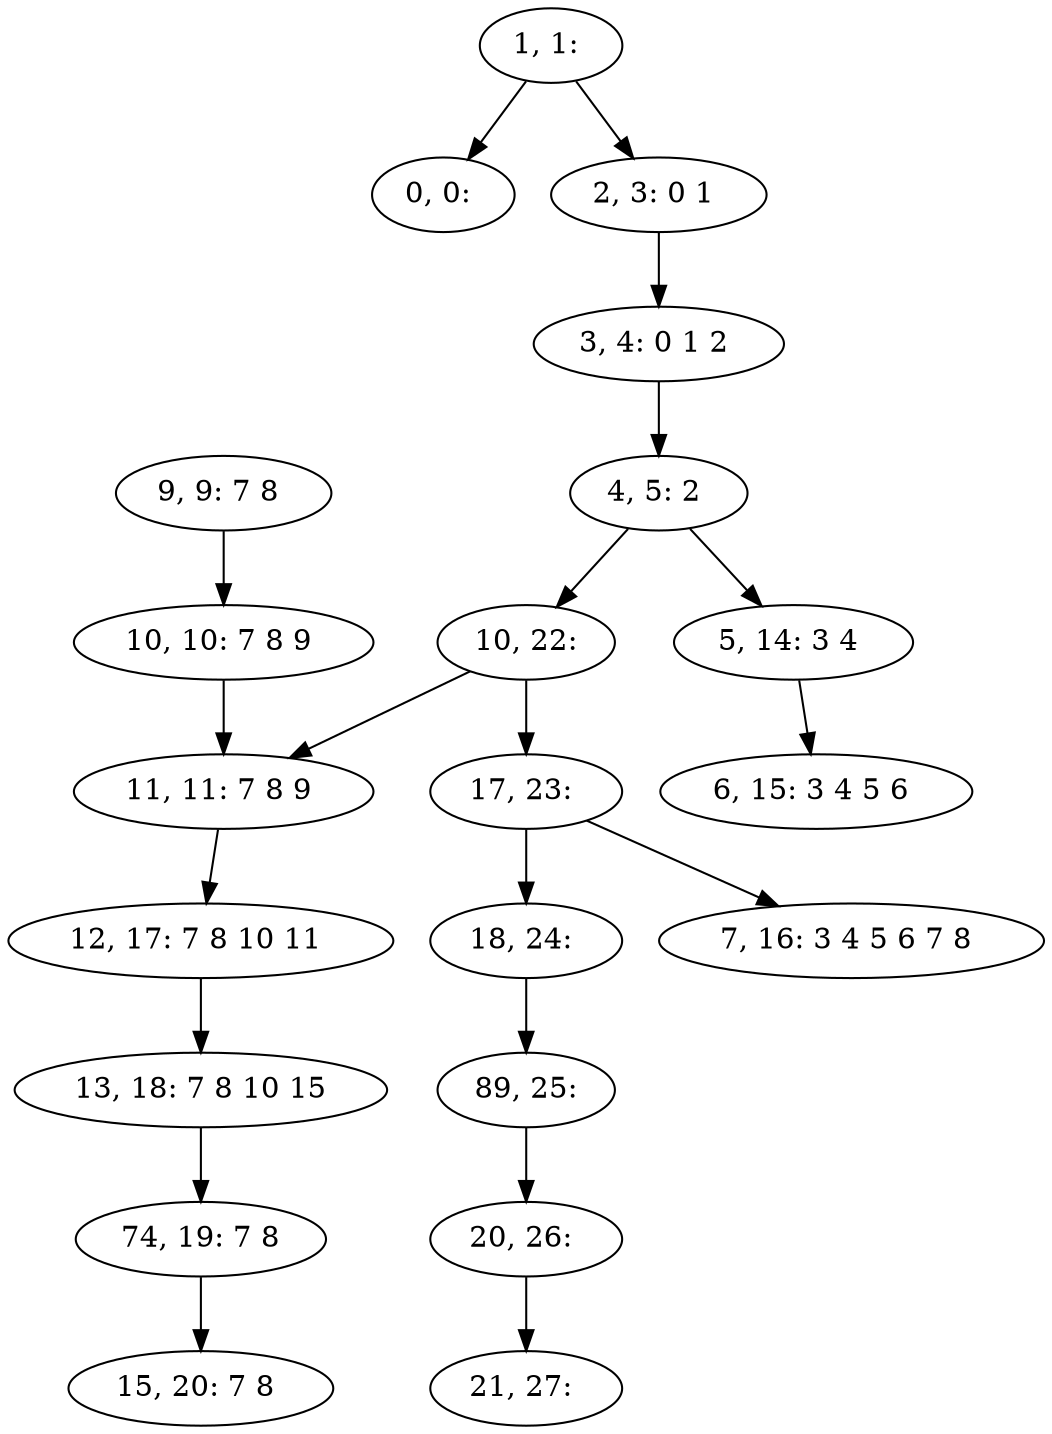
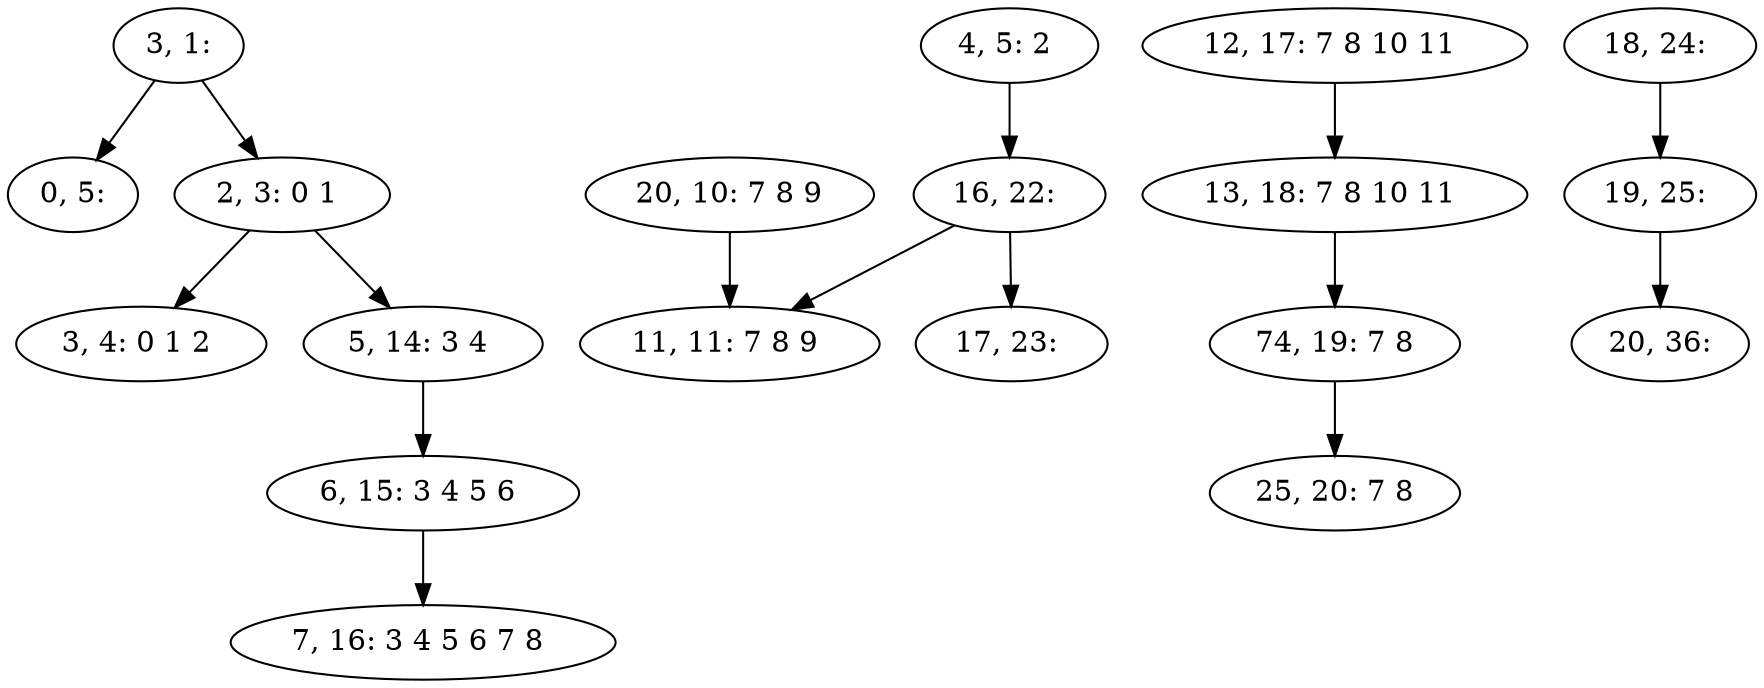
  digraph {
-   n1 [label="0, 0: "]
-   n2 [label="1, 1: "]
+   n1 [label="0, 5:"]
+   n2 [label="3, 1:"]
    n3 [label="2, 3: 0 1 "]
    n4 [label="3, 4: 0 1 2 "]
    n5 [label="4, 5: 2 "]
    n6 [label="5, 14: 3 4 "]
-   n7 [label="10, 22:"]
+   n7 [label="16, 22: "]
    n8 [label="6, 15: 3 4 5 6 "]
    n9 [label="11, 11: 7 8 9 "]
    n10 [label="17, 23: "]
    n11 [label="7, 16: 3 4 5 6 7 8 "]
-   n12 [label="9, 9: 7 8 "]
-   n13 [label="10, 10: 7 8 9 "]
+   n13 [label="20, 10: 7 8 9"]
    n14 [label="12, 17: 7 8 10 11 "]
-   n15 [label="13, 18: 7 8 10 15"]
+   n15 [label="13, 18: 7 8 10 11 "]
    n16 [label="74, 19: 7 8"]
-   n17 [label="15, 20: 7 8 "]
+   n17 [label="25, 20: 7 8"]
    n18 [label="18, 24: "]
-   n19 [label="89, 25:"]
-   n20 [label="20, 26: "]
-   n21 [label="21, 27: "]
+   n19 [label="19, 25: "]
+   n20 [label="20, 36:"]
    n2 -> n1
    n2 -> n3
    n3 -> n4
-   n4 -> n5
-   n5 -> n6
+   n3 -> n6
    n5 -> n7
    n6 -> n8
    n7 -> n9
    n7 -> n10
-   n10 -> n11
-   n9 -> n14
-   n10 -> n18
-   n12 -> n13
+   n8 -> n11
    n13 -> n9
    n14 -> n15
    n15 -> n16
    n16 -> n17
    n18 -> n19
    n19 -> n20
-   n20 -> n21
  }
